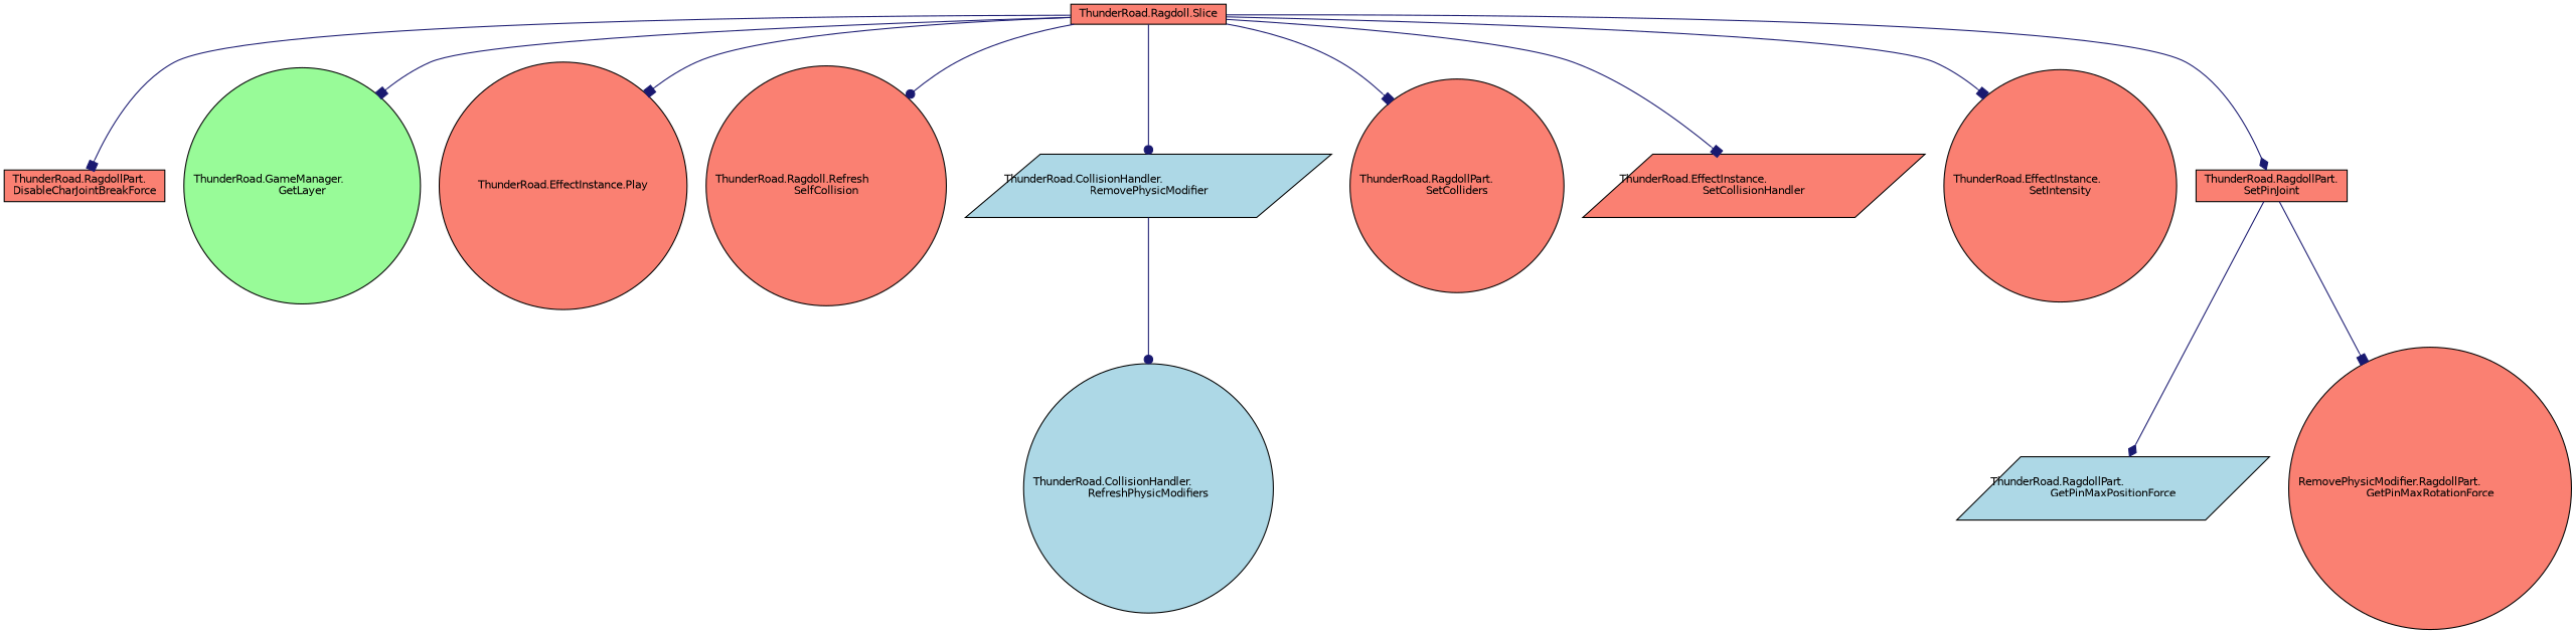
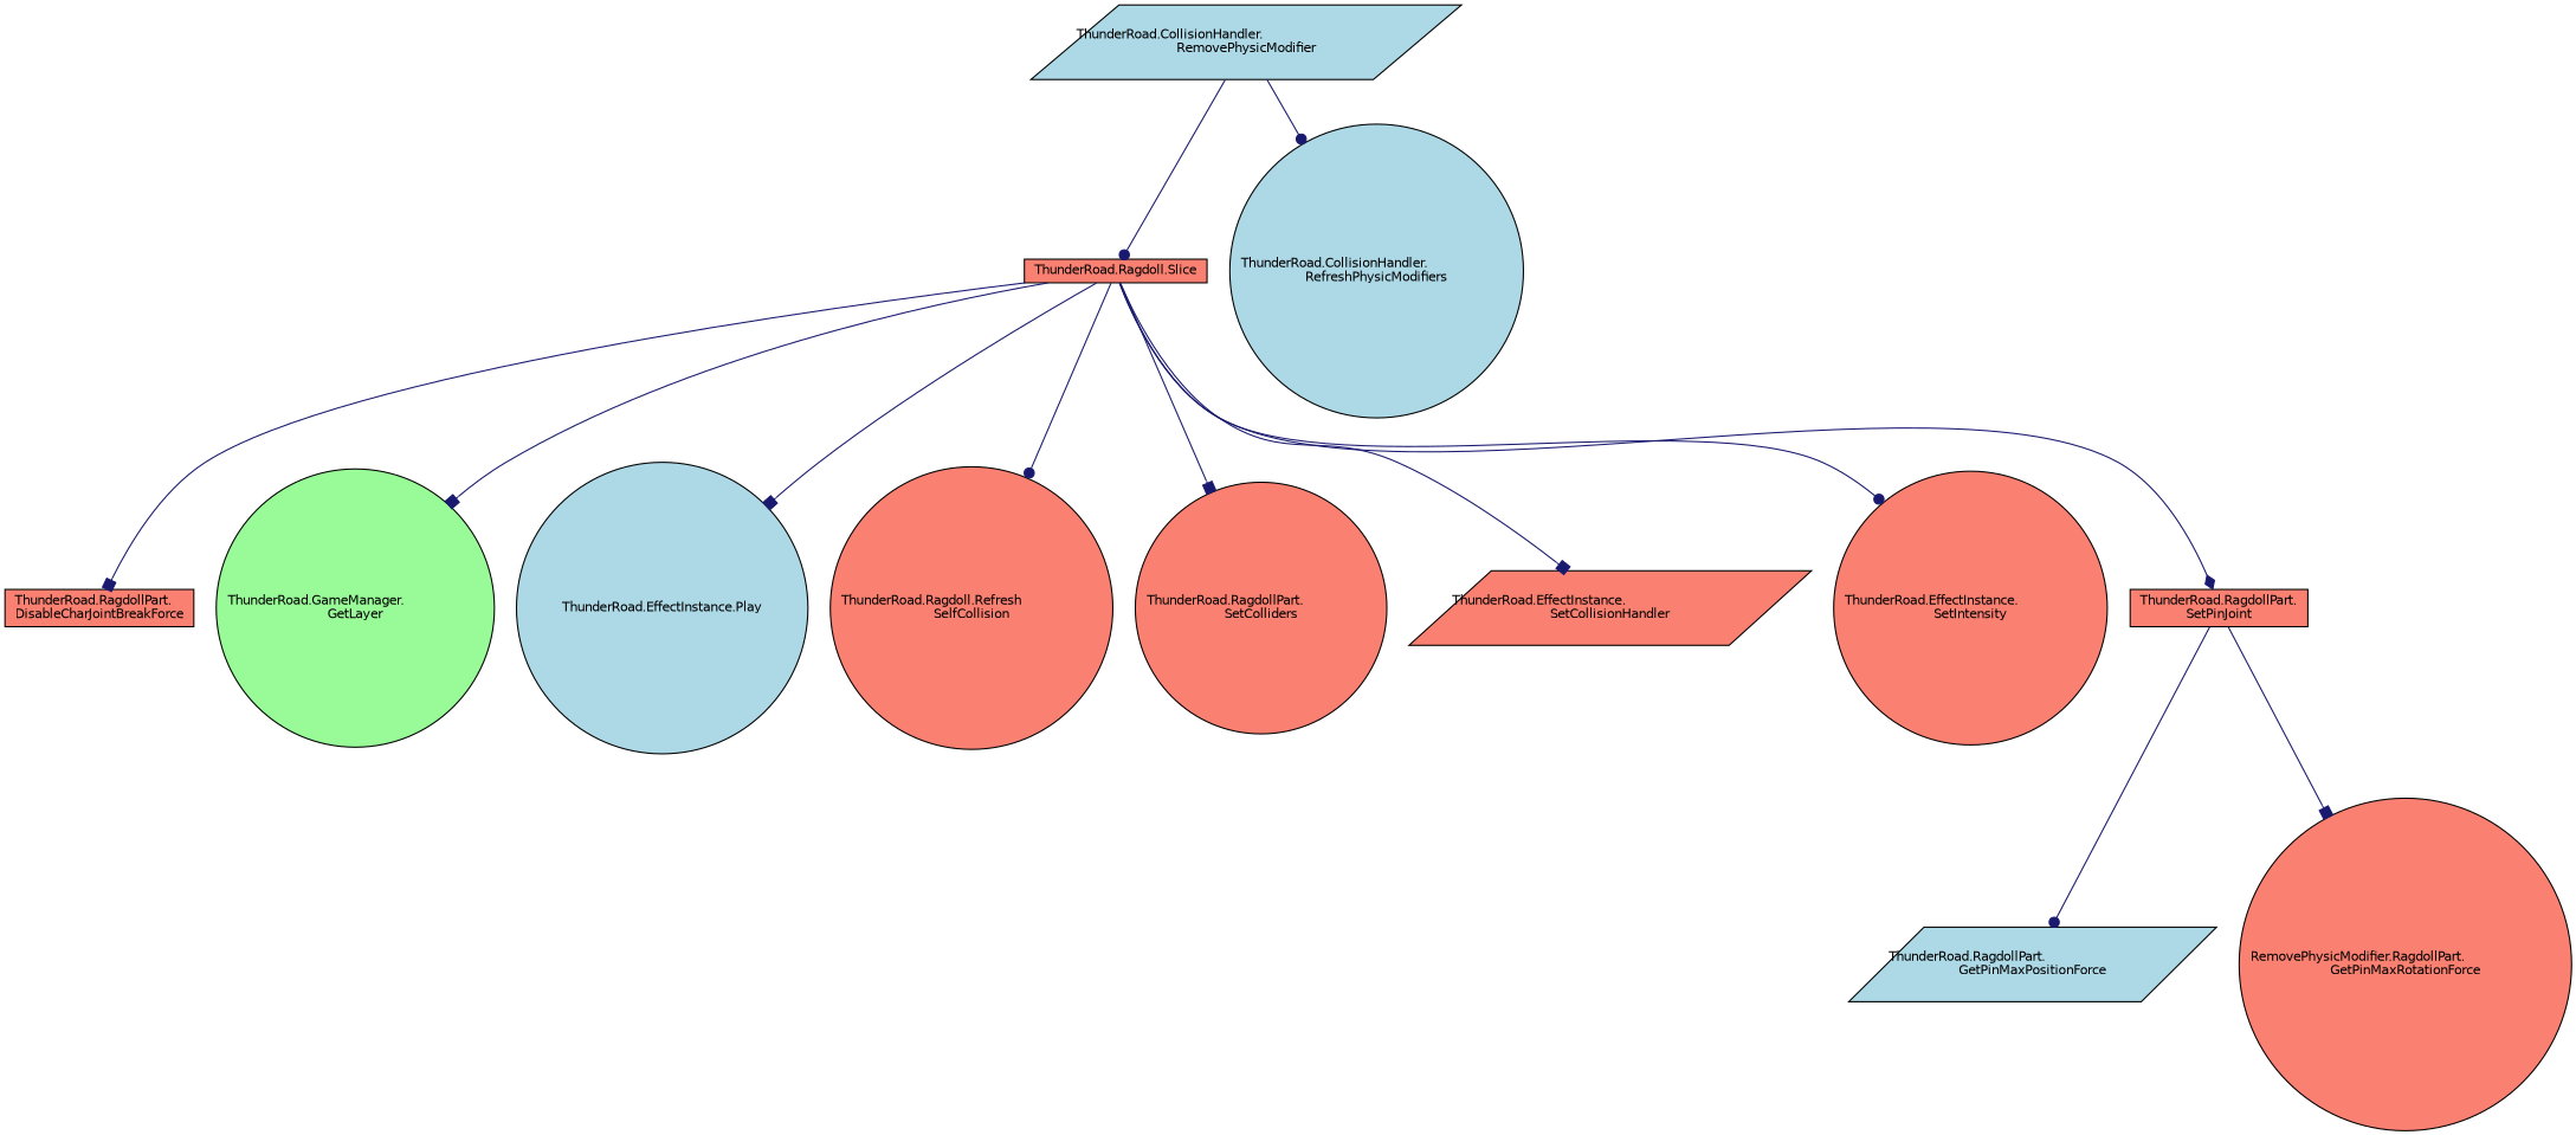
  digraph {
    rankdir=TB
    node [color=black fillcolor=salmon fontname=Helvetica fontsize=10 shape=circle style=filled]
    edge [arrowhead=box color=midnightblue fontname=Helvetica fontsize=10 labelfontname=Helvetica labelfontsize=10 style=solid]
    n1 [fontcolor=black height=0.2 label="ThunderRoad.Ragdoll.Slice" shape=box width=0.4]
    n2 [height=0.2 label="ThunderRoad.RagdollPart.\lDisableCharJointBreakForce" shape=box width=0.4]
    n3 [fillcolor=palegreen height=0.2 label="ThunderRoad.GameManager.\lGetLayer" width=0.4]
-   n4 [height=0.2 label="ThunderRoad.EffectInstance.Play" width=0.4]
+   n4 [fillcolor=lightblue height=0.2 label="ThunderRoad.EffectInstance.Play" width=0.4]
    n5 [height=0.2 label="ThunderRoad.Ragdoll.Refresh\lSelfCollision" width=0.4]
    n6 [fillcolor=lightblue height=0.2 label="ThunderRoad.CollisionHandler.\lRemovePhysicModifier" shape=parallelogram width=0.4]
    n7 [height=0.2 label="ThunderRoad.RagdollPart.\lSetColliders" width=0.4]
    n8 [height=0.2 label="ThunderRoad.EffectInstance.\lSetCollisionHandler" shape=parallelogram width=0.4]
    n9 [height=0.2 label="ThunderRoad.EffectInstance.\lSetIntensity" width=0.4]
    n10 [height=0.2 label="ThunderRoad.RagdollPart.\lSetPinJoint" shape=box width=0.4]
    n11 [fillcolor=lightblue height=0.2 label="ThunderRoad.CollisionHandler.\lRefreshPhysicModifiers" width=0.4]
    n12 [fillcolor=lightblue height=0.2 label="ThunderRoad.RagdollPart.\lGetPinMaxPositionForce" shape=parallelogram width=0.4]
    n13 [height=0.2 label="RemovePhysicModifier.RagdollPart.\lGetPinMaxRotationForce" width=0.4]
    n1 -> n2
    n1 -> n3
    n1 -> n4
    n1 -> n5 [arrowhead=dot]
-   n1 -> n6 [arrowhead=dot]
+   n6 -> n1 [arrowhead=dot]
    n1 -> n7
    n1 -> n8
-   n1 -> n9
+   n1 -> n9 [arrowhead=dot]
    n1 -> n10 [arrowhead=diamond]
    n6 -> n11 [arrowhead=dot]
-   n10 -> n12 [arrowhead=diamond]
+   n10 -> n12 [arrowhead=dot]
    n10 -> n13
  }
